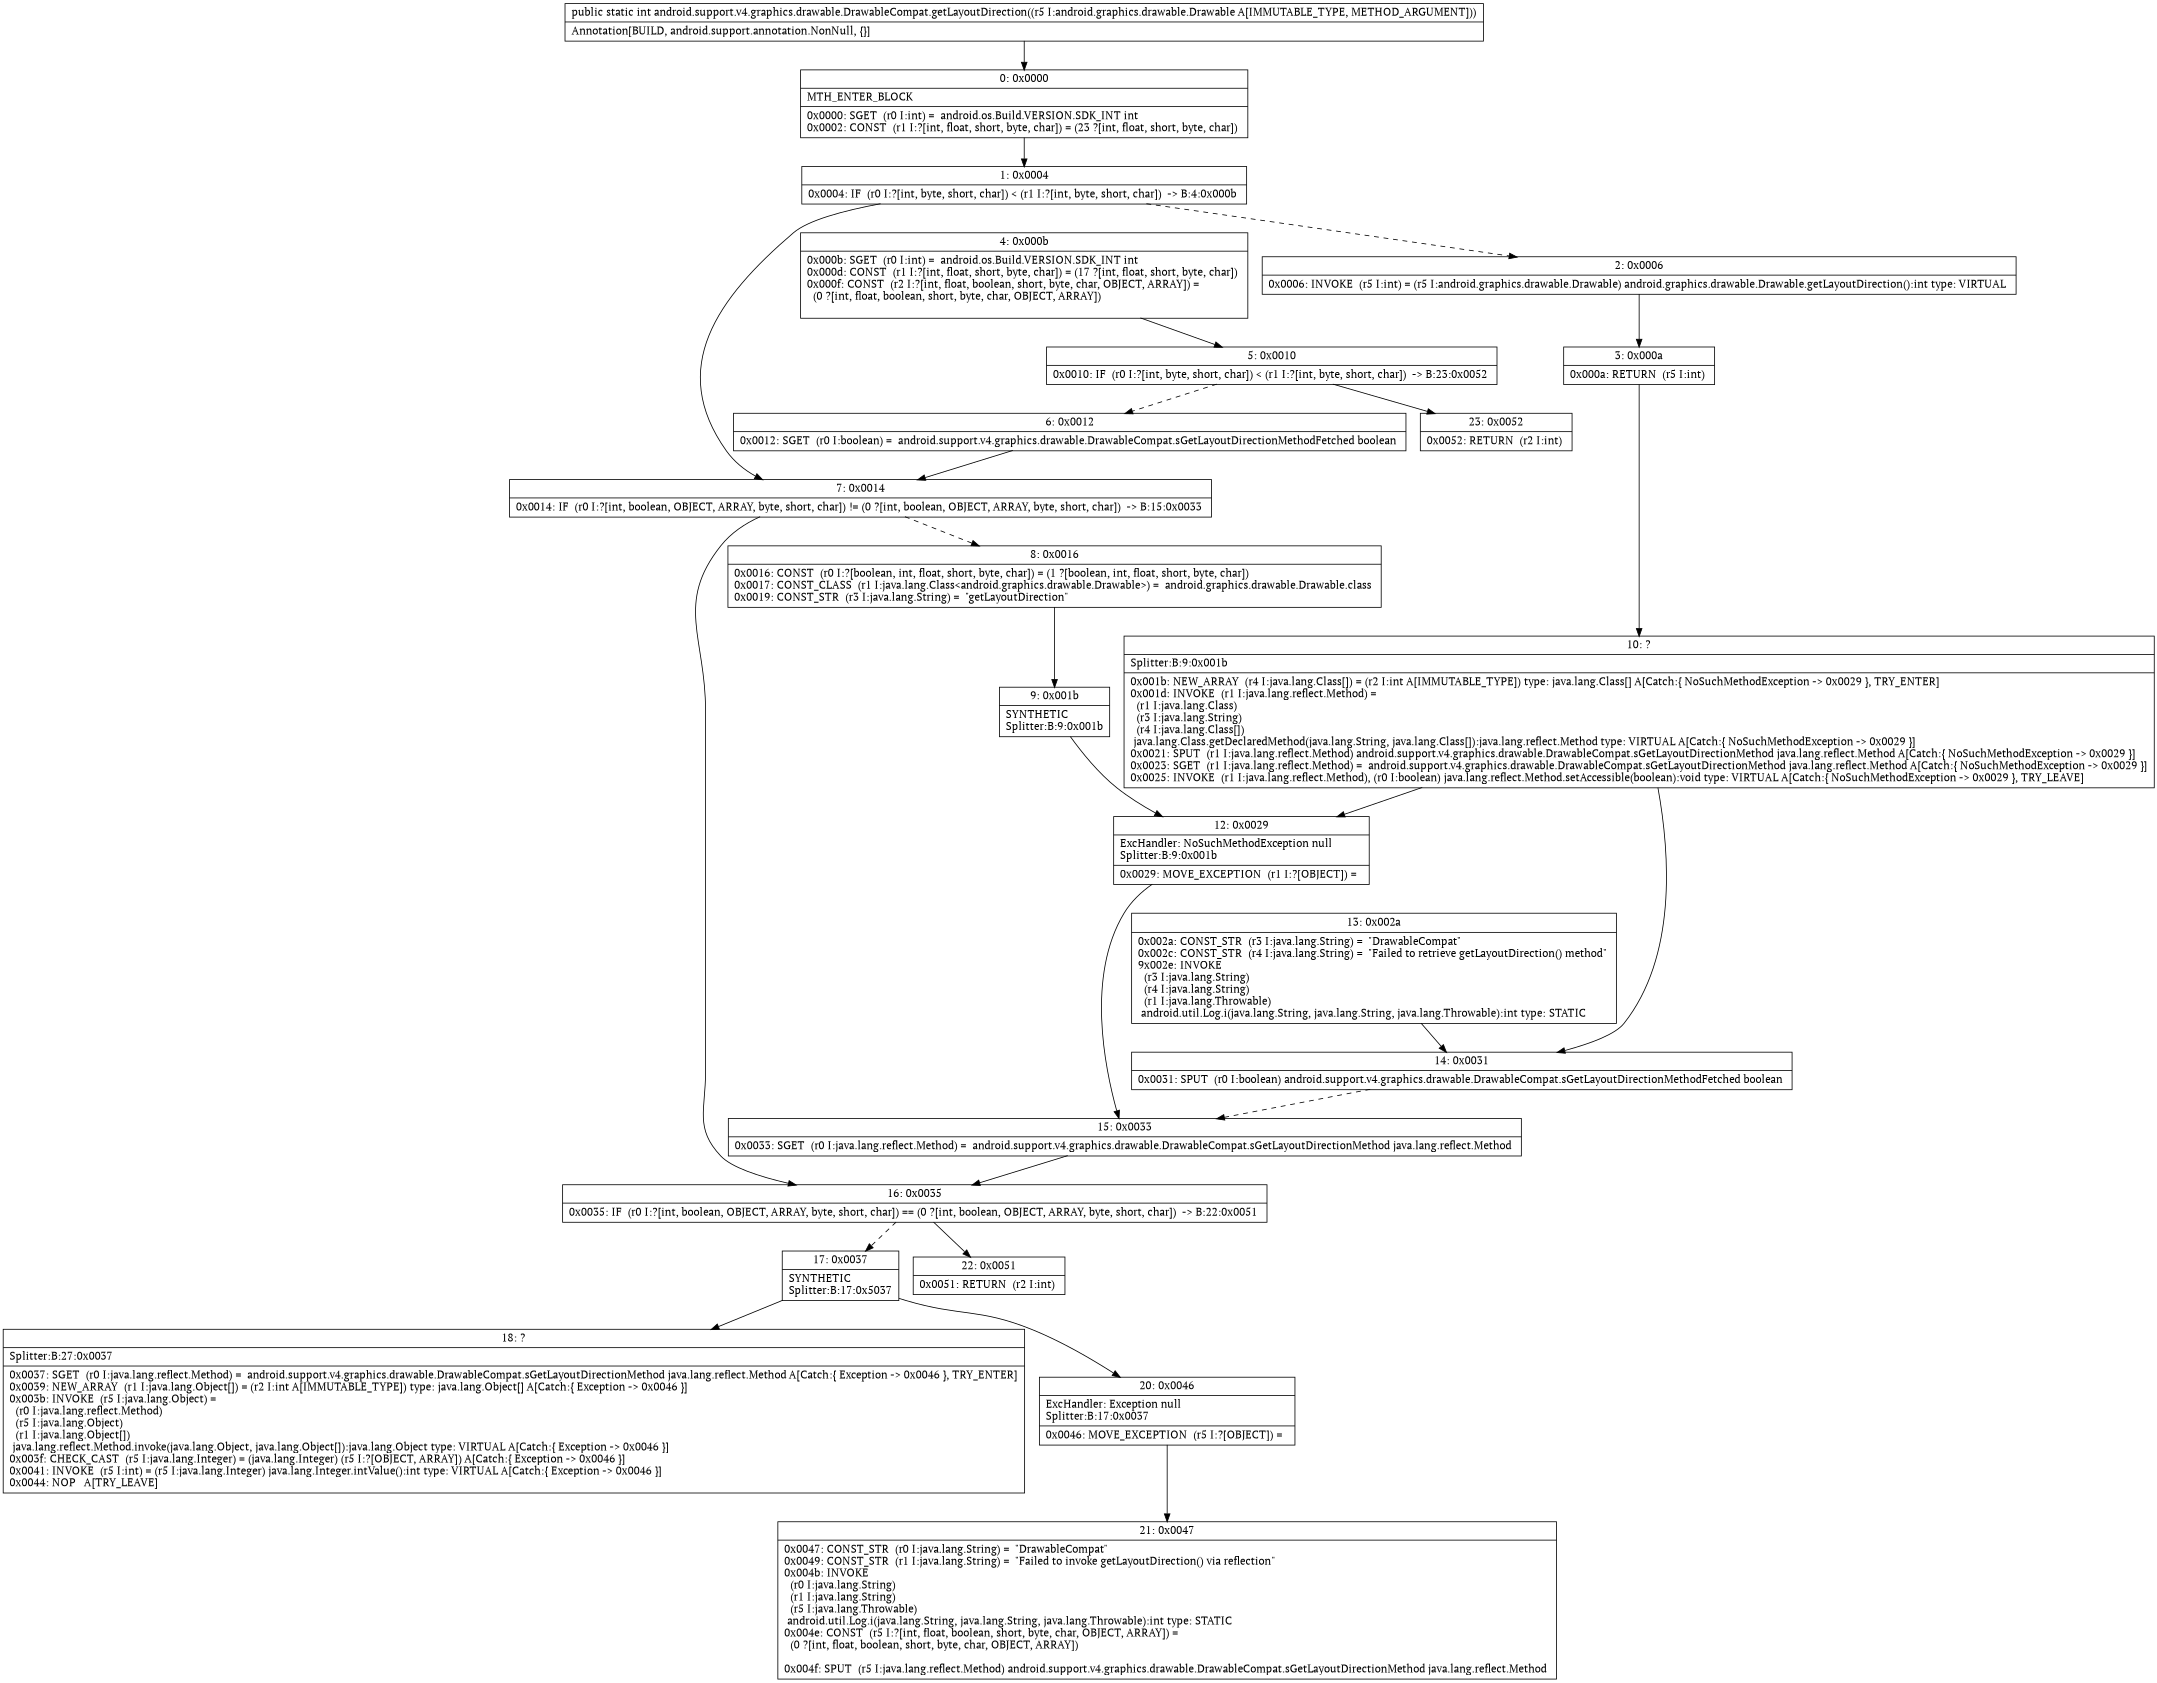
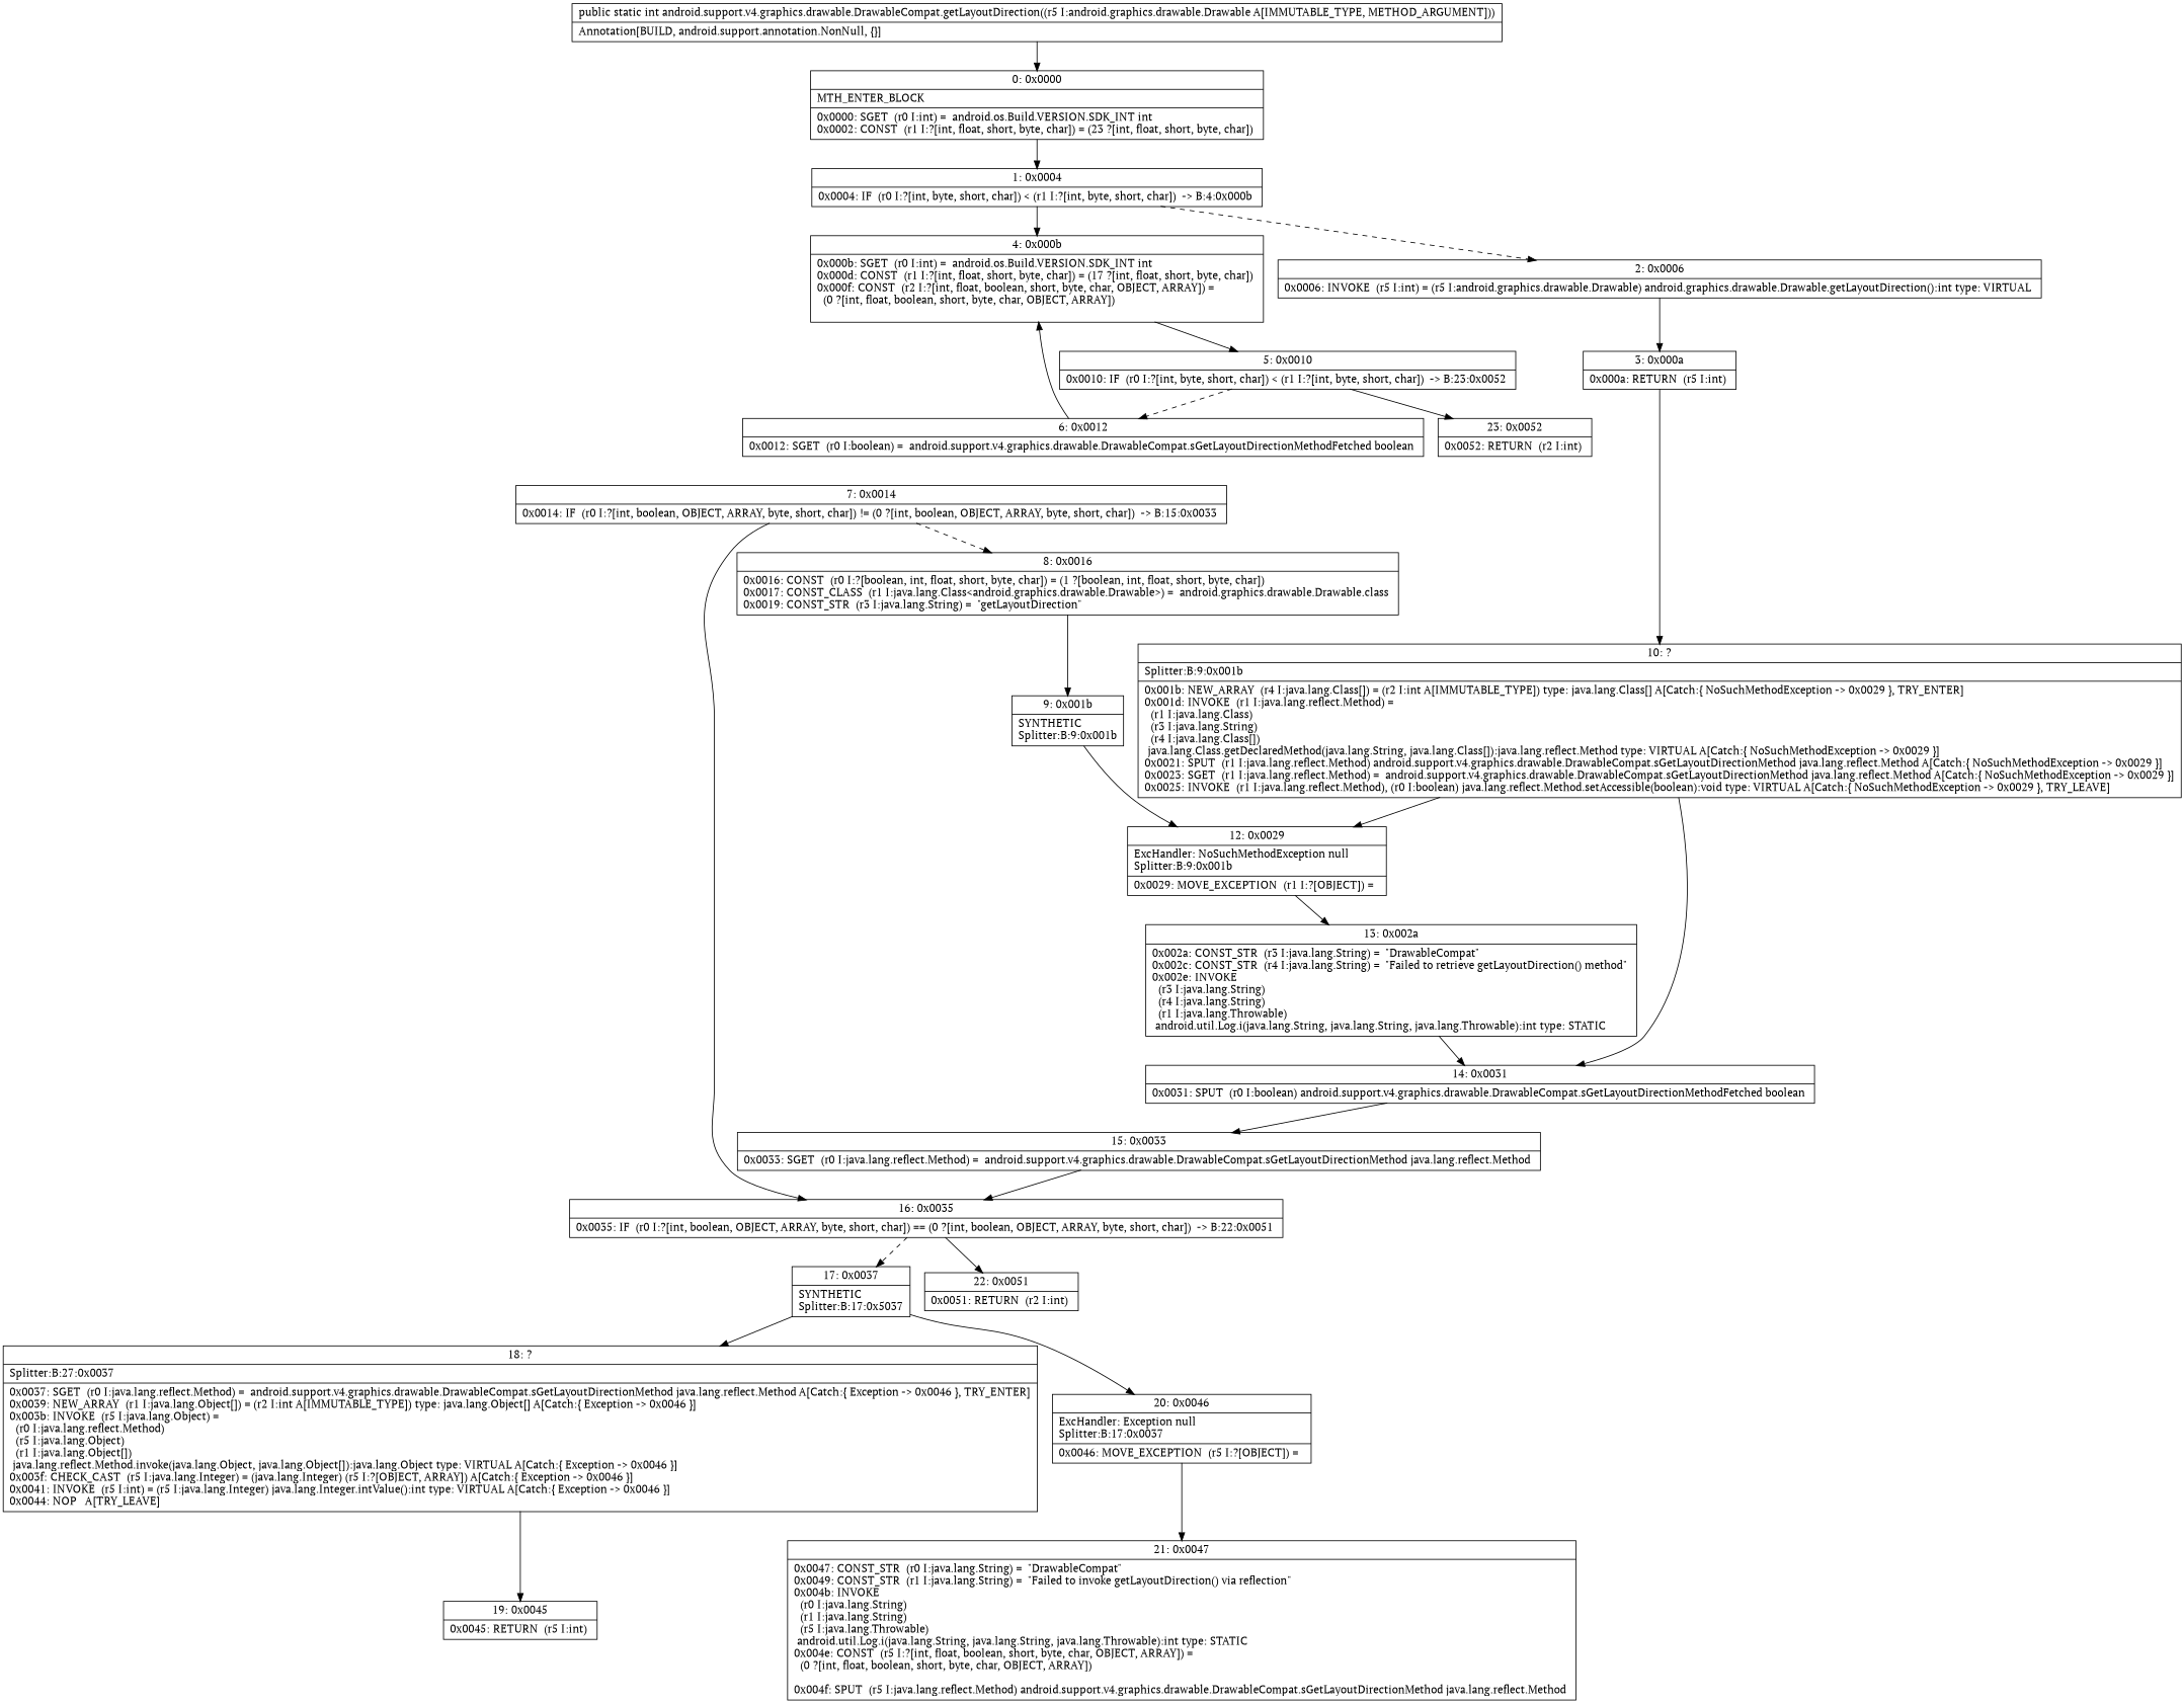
  digraph {
    fontname="PT Serif"
    node [fontname="PT Serif" shape=record]
    edge [fontname="PT Serif"]
    n1 [label="{0\:\ 0x0000|MTH_ENTER_BLOCK\l|0x0000: SGET  (r0 I:int) =  android.os.Build.VERSION.SDK_INT int \l0x0002: CONST  (r1 I:?[int, float, short, byte, char]) = (23 ?[int, float, short, byte, char]) \l}"]
    n2 [label="{1\:\ 0x0004|0x0004: IF  (r0 I:?[int, byte, short, char]) \< (r1 I:?[int, byte, short, char])  \-\> B:4:0x000b \l}"]
    n3 [label="{2\:\ 0x0006|0x0006: INVOKE  (r5 I:int) = (r5 I:android.graphics.drawable.Drawable) android.graphics.drawable.Drawable.getLayoutDirection():int type: VIRTUAL \l}"]
    n4 [label="{4\:\ 0x000b|0x000b: SGET  (r0 I:int) =  android.os.Build.VERSION.SDK_INT int \l0x000d: CONST  (r1 I:?[int, float, short, byte, char]) = (17 ?[int, float, short, byte, char]) \l0x000f: CONST  (r2 I:?[int, float, boolean, short, byte, char, OBJECT, ARRAY]) = \l  (0 ?[int, float, boolean, short, byte, char, OBJECT, ARRAY])\l \l}"]
    n5 [label="{3\:\ 0x000a|0x000a: RETURN  (r5 I:int) \l}"]
    n6 [label="{5\:\ 0x0010|0x0010: IF  (r0 I:?[int, byte, short, char]) \< (r1 I:?[int, byte, short, char])  \-\> B:23:0x0052 \l}"]
    n7 [label="{10\:\ ?|Splitter:B:9:0x001b\l|0x001b: NEW_ARRAY  (r4 I:java.lang.Class[]) = (r2 I:int A[IMMUTABLE_TYPE]) type: java.lang.Class[] A[Catch:\{ NoSuchMethodException \-\> 0x0029 \}, TRY_ENTER]\l0x001d: INVOKE  (r1 I:java.lang.reflect.Method) = \l  (r1 I:java.lang.Class)\l  (r3 I:java.lang.String)\l  (r4 I:java.lang.Class[])\l java.lang.Class.getDeclaredMethod(java.lang.String, java.lang.Class[]):java.lang.reflect.Method type: VIRTUAL A[Catch:\{ NoSuchMethodException \-\> 0x0029 \}]\l0x0021: SPUT  (r1 I:java.lang.reflect.Method) android.support.v4.graphics.drawable.DrawableCompat.sGetLayoutDirectionMethod java.lang.reflect.Method A[Catch:\{ NoSuchMethodException \-\> 0x0029 \}]\l0x0023: SGET  (r1 I:java.lang.reflect.Method) =  android.support.v4.graphics.drawable.DrawableCompat.sGetLayoutDirectionMethod java.lang.reflect.Method A[Catch:\{ NoSuchMethodException \-\> 0x0029 \}]\l0x0025: INVOKE  (r1 I:java.lang.reflect.Method), (r0 I:boolean) java.lang.reflect.Method.setAccessible(boolean):void type: VIRTUAL A[Catch:\{ NoSuchMethodException \-\> 0x0029 \}, TRY_LEAVE]\l}"]
    n8 [label="{6\:\ 0x0012|0x0012: SGET  (r0 I:boolean) =  android.support.v4.graphics.drawable.DrawableCompat.sGetLayoutDirectionMethodFetched boolean \l}"]
    n9 [label="{23\:\ 0x0052|0x0052: RETURN  (r2 I:int) \l}"]
    n10 [label="{7\:\ 0x0014|0x0014: IF  (r0 I:?[int, boolean, OBJECT, ARRAY, byte, short, char]) != (0 ?[int, boolean, OBJECT, ARRAY, byte, short, char])  \-\> B:15:0x0033 \l}"]
    n11 [label="{8\:\ 0x0016|0x0016: CONST  (r0 I:?[boolean, int, float, short, byte, char]) = (1 ?[boolean, int, float, short, byte, char]) \l0x0017: CONST_CLASS  (r1 I:java.lang.Class\<android.graphics.drawable.Drawable\>) =  android.graphics.drawable.Drawable.class \l0x0019: CONST_STR  (r3 I:java.lang.String) =  \"getLayoutDirection\" \l}"]
    n12 [label="{16\:\ 0x0035|0x0035: IF  (r0 I:?[int, boolean, OBJECT, ARRAY, byte, short, char]) == (0 ?[int, boolean, OBJECT, ARRAY, byte, short, char])  \-\> B:22:0x0051 \l}"]
    n13 [label="{9\:\ 0x001b|SYNTHETIC\lSplitter:B:9:0x001b\l}"]
    n14 [label="{15\:\ 0x0033|0x0033: SGET  (r0 I:java.lang.reflect.Method) =  android.support.v4.graphics.drawable.DrawableCompat.sGetLayoutDirectionMethod java.lang.reflect.Method \l}"]
    n15 [label="{12\:\ 0x0029|ExcHandler: NoSuchMethodException null\lSplitter:B:9:0x001b\l|0x0029: MOVE_EXCEPTION  (r1 I:?[OBJECT]) =  \l}"]
    n16 [label="{14\:\ 0x0031|0x0031: SPUT  (r0 I:boolean) android.support.v4.graphics.drawable.DrawableCompat.sGetLayoutDirectionMethodFetched boolean \l}"]
-   n17 [label="{13\:\ 0x002a|0x002a: CONST_STR  (r3 I:java.lang.String) =  \"DrawableCompat\" \l0x002c: CONST_STR  (r4 I:java.lang.String) =  \"Failed to retrieve getLayoutDirection() method\" \l9x002e: INVOKE  \l  (r3 I:java.lang.String)\l  (r4 I:java.lang.String)\l  (r1 I:java.lang.Throwable)\l android.util.Log.i(java.lang.String, java.lang.String, java.lang.Throwable):int type: STATIC \l}"]
+   n17 [label="{13\:\ 0x002a|0x002a: CONST_STR  (r3 I:java.lang.String) =  \"DrawableCompat\" \l0x002c: CONST_STR  (r4 I:java.lang.String) =  \"Failed to retrieve getLayoutDirection() method\" \l0x002e: INVOKE  \l  (r3 I:java.lang.String)\l  (r4 I:java.lang.String)\l  (r1 I:java.lang.Throwable)\l android.util.Log.i(java.lang.String, java.lang.String, java.lang.Throwable):int type: STATIC \l}"]
    n18 [label="{17\:\ 0x0037|SYNTHETIC\lSplitter:B:17:0x5037\l}"]
    n19 [label="{22\:\ 0x0051|0x0051: RETURN  (r2 I:int) \l}"]
    n20 [label="{18\:\ ?|Splitter:B:27:0x0037\l|0x0037: SGET  (r0 I:java.lang.reflect.Method) =  android.support.v4.graphics.drawable.DrawableCompat.sGetLayoutDirectionMethod java.lang.reflect.Method A[Catch:\{ Exception \-\> 0x0046 \}, TRY_ENTER]\l0x0039: NEW_ARRAY  (r1 I:java.lang.Object[]) = (r2 I:int A[IMMUTABLE_TYPE]) type: java.lang.Object[] A[Catch:\{ Exception \-\> 0x0046 \}]\l0x003b: INVOKE  (r5 I:java.lang.Object) = \l  (r0 I:java.lang.reflect.Method)\l  (r5 I:java.lang.Object)\l  (r1 I:java.lang.Object[])\l java.lang.reflect.Method.invoke(java.lang.Object, java.lang.Object[]):java.lang.Object type: VIRTUAL A[Catch:\{ Exception \-\> 0x0046 \}]\l0x003f: CHECK_CAST  (r5 I:java.lang.Integer) = (java.lang.Integer) (r5 I:?[OBJECT, ARRAY]) A[Catch:\{ Exception \-\> 0x0046 \}]\l0x0041: INVOKE  (r5 I:int) = (r5 I:java.lang.Integer) java.lang.Integer.intValue():int type: VIRTUAL A[Catch:\{ Exception \-\> 0x0046 \}]\l0x0044: NOP   A[TRY_LEAVE]\l}"]
    n21 [label="{20\:\ 0x0046|ExcHandler: Exception null\lSplitter:B:17:0x0037\l|0x0046: MOVE_EXCEPTION  (r5 I:?[OBJECT]) =  \l}"]
+   n22 [label="{19\:\ 0x0045|0x0045: RETURN  (r5 I:int) \l}"]
    n23 [label="{21\:\ 0x0047|0x0047: CONST_STR  (r0 I:java.lang.String) =  \"DrawableCompat\" \l0x0049: CONST_STR  (r1 I:java.lang.String) =  \"Failed to invoke getLayoutDirection() via reflection\" \l0x004b: INVOKE  \l  (r0 I:java.lang.String)\l  (r1 I:java.lang.String)\l  (r5 I:java.lang.Throwable)\l android.util.Log.i(java.lang.String, java.lang.String, java.lang.Throwable):int type: STATIC \l0x004e: CONST  (r5 I:?[int, float, boolean, short, byte, char, OBJECT, ARRAY]) = \l  (0 ?[int, float, boolean, short, byte, char, OBJECT, ARRAY])\l \l0x004f: SPUT  (r5 I:java.lang.reflect.Method) android.support.v4.graphics.drawable.DrawableCompat.sGetLayoutDirectionMethod java.lang.reflect.Method \l}"]
    n24 [label="{public static int android.support.v4.graphics.drawable.DrawableCompat.getLayoutDirection((r5 I:android.graphics.drawable.Drawable A[IMMUTABLE_TYPE, METHOD_ARGUMENT]))  | Annotation[BUILD, android.support.annotation.NonNull, \{\}]\l}"]
    n1 -> n2
    n2 -> n3 [style=dashed]
-   n2 -> n10
+   n2 -> n4
    n3 -> n5
    n4 -> n6
    n5 -> n7
    n6 -> n8 [style=dashed]
    n6 -> n9
    n7 -> n15
    n7 -> n16
-   n8 -> n10
+   n8 -> n4
    n10 -> n11 [style=dashed]
    n10 -> n12
    n11 -> n13
    n12 -> n18 [style=dashed]
    n12 -> n19
    n13 -> n15
    n14 -> n12
-   n15 -> n14
-   n16 -> n14 [style=dashed]
+   n15 -> n17
+   n16 -> n14
    n17 -> n16
    n18 -> n20
    n18 -> n21
+   n20 -> n22
    n21 -> n23
    n24 -> n1
  }
